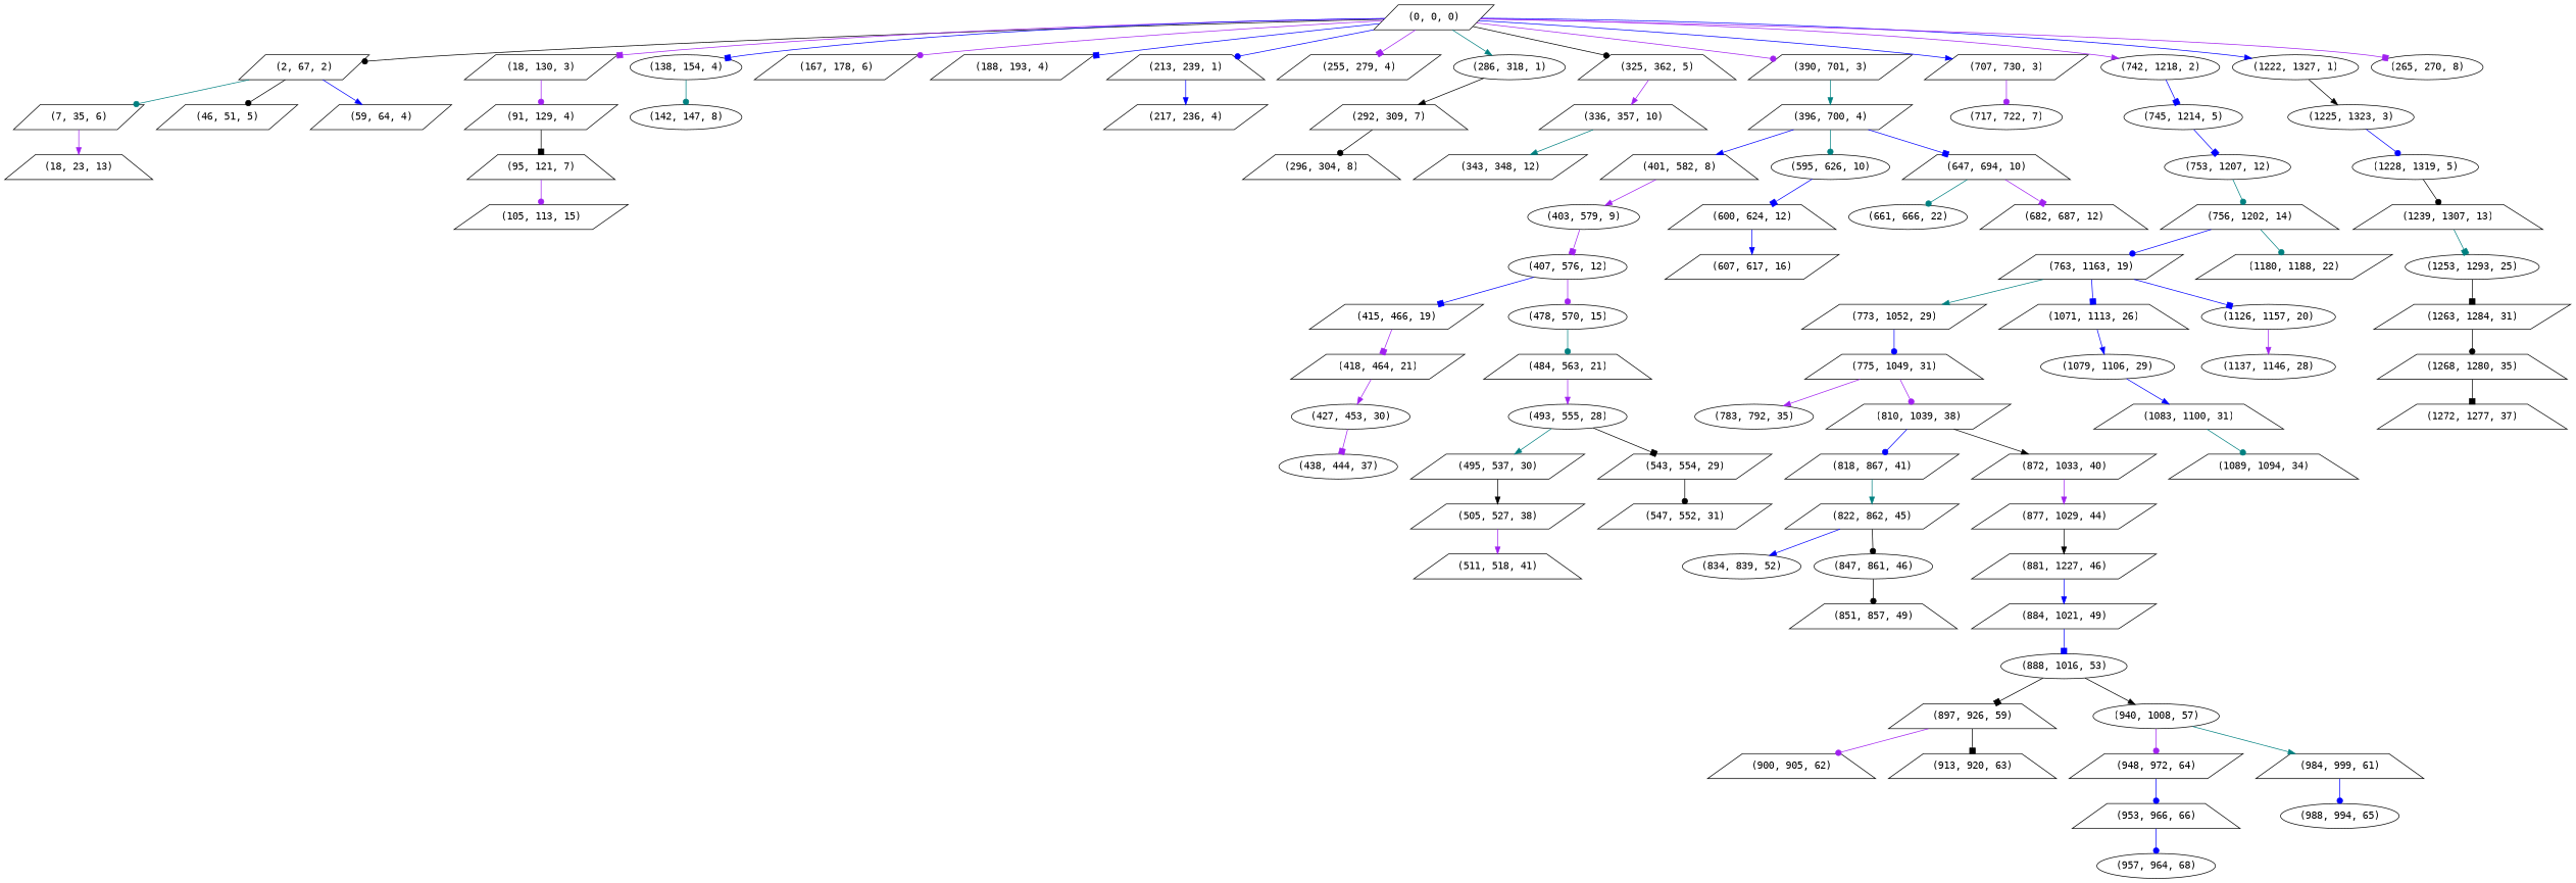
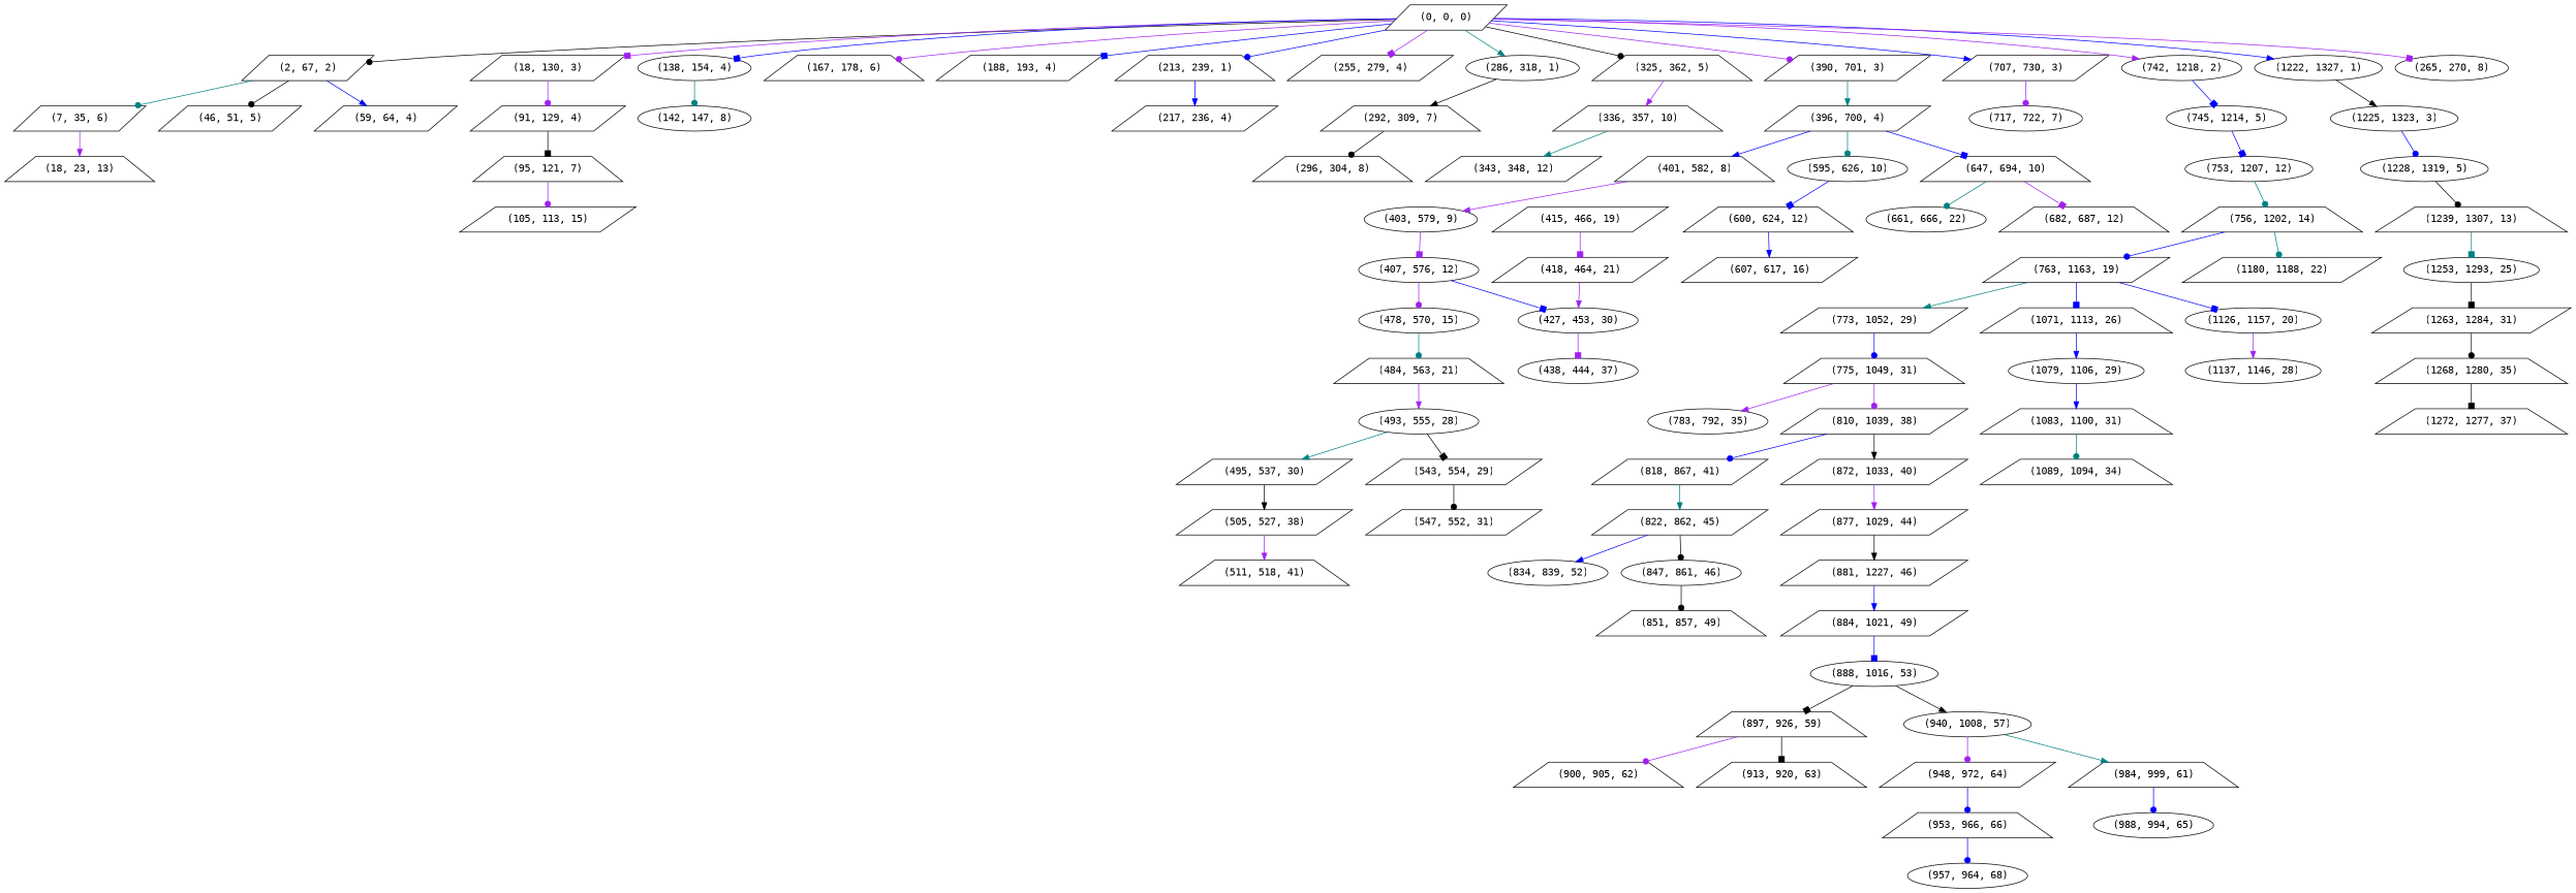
  digraph {
    fontname="DejaVu Sans Mono"
    node [fontname="DejaVu Sans Mono" shape=parallelogram]
    edge [arrowhead=dot color=blue fontname="DejaVu Sans Mono"]
    "(0, 0, 0)"
    "(2, 67, 2)"
    n3 [label="(18, 130, 3)"]
    "(138, 154, 4)" [shape=ellipse]
-   "(167, 178, 6)"
+   "(167, 178, 6)" [shape=trapezium]
    "(188, 193, 4)"
    "(213, 239, 1)" [shape=trapezium]
    "(255, 279, 4)"
    "(286, 318, 1)" [shape=ellipse]
    "(325, 362, 5)" [shape=trapezium]
    "(390, 701, 3)"
    "(707, 730, 3)"
    "(742, 1218, 2)" [shape=ellipse]
    "(1222, 1327, 1)" [shape=ellipse]
    "(265, 270, 8)" [shape=ellipse]
    "(7, 35, 6)"
    "(46, 51, 5)"
    "(59, 64, 4)"
    "(91, 129, 4)"
    "(142, 147, 8)" [shape=ellipse]
    "(217, 236, 4)"
    "(292, 309, 7)" [shape=trapezium]
    "(336, 357, 10)" [shape=trapezium]
    "(396, 700, 4)"
    "(717, 722, 7)" [shape=ellipse]
    "(745, 1214, 5)" [shape=ellipse]
    "(1225, 1323, 3)" [shape=ellipse]
    "(18, 23, 13)" [shape=trapezium]
    "(95, 121, 7)" [shape=trapezium]
    "(105, 113, 15)"
    "(296, 304, 8)" [shape=trapezium]
    "(343, 348, 12)"
    "(401, 582, 8)" [shape=trapezium]
    "(595, 626, 10)" [shape=ellipse]
    "(647, 694, 10)" [shape=trapezium]
    "(403, 579, 9)" [shape=ellipse]
    "(600, 624, 12)" [shape=trapezium]
    "(661, 666, 22)" [shape=ellipse]
    "(682, 687, 12)" [shape=trapezium]
    "(407, 576, 12)" [shape=ellipse]
    "(415, 466, 19)"
    "(478, 570, 15)" [shape=ellipse]
    "(418, 464, 21)"
    "(484, 563, 21)" [shape=trapezium]
    "(427, 453, 30)" [shape=ellipse]
    "(438, 444, 37)" [shape=ellipse]
    "(493, 555, 28)" [shape=ellipse]
    "(495, 537, 30)"
    "(543, 554, 29)"
    "(505, 527, 38)"
    "(547, 552, 31)"
    "(511, 518, 41)" [shape=trapezium]
    "(607, 617, 16)"
    "(753, 1207, 12)" [shape=ellipse]
    "(756, 1202, 14)" [shape=trapezium]
    "(763, 1163, 19)"
    "(1180, 1188, 22)"
    "(773, 1052, 29)"
    "(1071, 1113, 26)" [shape=trapezium]
    "(1126, 1157, 20)" [shape=ellipse]
    "(775, 1049, 31)" [shape=trapezium]
    "(1079, 1106, 29)" [shape=ellipse]
    "(1137, 1146, 28)" [shape=ellipse]
    "(783, 792, 35)" [shape=ellipse]
    "(810, 1039, 38)"
    "(818, 867, 41)"
    "(872, 1033, 40)"
    "(822, 862, 45)"
    "(877, 1029, 44)"
    "(834, 839, 52)" [shape=ellipse]
    "(847, 861, 46)" [shape=ellipse]
    "(851, 857, 49)" [shape=trapezium]
    n73 [label="(881, 1227, 46)"]
    "(884, 1021, 49)"
    "(888, 1016, 53)" [shape=ellipse]
    "(897, 926, 59)" [shape=trapezium]
    "(940, 1008, 57)" [shape=ellipse]
    "(900, 905, 62)" [shape=trapezium]
    "(913, 920, 63)" [shape=trapezium]
    "(948, 972, 64)"
    "(984, 999, 61)" [shape=trapezium]
    "(953, 966, 66)" [shape=trapezium]
    "(988, 994, 65)" [shape=ellipse]
    "(957, 964, 68)" [shape=ellipse]
    "(1083, 1100, 31)" [shape=trapezium]
    "(1089, 1094, 34)" [shape=trapezium]
    "(1228, 1319, 5)" [shape=ellipse]
    "(1239, 1307, 13)" [shape=trapezium]
    "(1253, 1293, 25)" [shape=ellipse]
    "(1263, 1284, 31)"
    "(1268, 1280, 35)" [shape=trapezium]
    "(1272, 1277, 37)" [shape=trapezium]
    "(0, 0, 0)" -> "(2, 67, 2)" [color=black]
    "(0, 0, 0)" -> n3 [arrowhead=box color=purple]
    "(0, 0, 0)" -> "(138, 154, 4)" [arrowhead=box]
    "(0, 0, 0)" -> "(167, 178, 6)" [color=purple]
    "(0, 0, 0)" -> "(188, 193, 4)" [arrowhead=box]
    "(0, 0, 0)" -> "(213, 239, 1)"
    "(0, 0, 0)" -> "(255, 279, 4)" [arrowhead=box color=purple]
    "(0, 0, 0)" -> "(286, 318, 1)" [arrowhead=normal color=teal]
    "(0, 0, 0)" -> "(325, 362, 5)" [color=black]
    "(0, 0, 0)" -> "(390, 701, 3)" [color=purple]
    "(0, 0, 0)" -> "(707, 730, 3)" [arrowhead=normal]
    "(0, 0, 0)" -> "(742, 1218, 2)" [arrowhead=normal color=purple]
    "(0, 0, 0)" -> "(1222, 1327, 1)" [arrowhead=normal]
    "(0, 0, 0)" -> "(265, 270, 8)" [arrowhead=box color=purple]
    "(2, 67, 2)" -> "(7, 35, 6)" [color=teal]
    "(2, 67, 2)" -> "(46, 51, 5)" [color=black]
    "(2, 67, 2)" -> "(59, 64, 4)" [arrowhead=normal]
    n3 -> "(91, 129, 4)" [color=purple]
    "(138, 154, 4)" -> "(142, 147, 8)" [color=teal]
    "(213, 239, 1)" -> "(217, 236, 4)" [arrowhead=normal]
    "(286, 318, 1)" -> "(292, 309, 7)" [arrowhead=normal color=black]
    "(325, 362, 5)" -> "(336, 357, 10)" [arrowhead=normal color=purple]
    "(390, 701, 3)" -> "(396, 700, 4)" [arrowhead=normal color=teal]
    "(707, 730, 3)" -> "(717, 722, 7)" [color=purple]
    "(742, 1218, 2)" -> "(745, 1214, 5)" [arrowhead=box]
    "(1222, 1327, 1)" -> "(1225, 1323, 3)" [arrowhead=normal color=black]
    "(7, 35, 6)" -> "(18, 23, 13)" [arrowhead=normal color=purple]
    "(91, 129, 4)" -> "(95, 121, 7)" [arrowhead=box color=black]
    "(292, 309, 7)" -> "(296, 304, 8)" [color=black]
    "(336, 357, 10)" -> "(343, 348, 12)" [arrowhead=normal color=teal]
    "(396, 700, 4)" -> "(401, 582, 8)" [arrowhead=normal]
    "(396, 700, 4)" -> "(595, 626, 10)" [color=teal]
    "(396, 700, 4)" -> "(647, 694, 10)" [arrowhead=box]
    "(745, 1214, 5)" -> "(753, 1207, 12)" [arrowhead=box]
    "(1225, 1323, 3)" -> "(1228, 1319, 5)"
    "(95, 121, 7)" -> "(105, 113, 15)" [color=purple]
    "(401, 582, 8)" -> "(403, 579, 9)" [arrowhead=normal color=purple]
    "(595, 626, 10)" -> "(600, 624, 12)" [arrowhead=box]
    "(647, 694, 10)" -> "(661, 666, 22)" [color=teal]
    "(647, 694, 10)" -> "(682, 687, 12)" [arrowhead=box color=purple]
    "(403, 579, 9)" -> "(407, 576, 12)" [arrowhead=box color=purple]
    "(600, 624, 12)" -> "(607, 617, 16)" [arrowhead=normal]
-   "(407, 576, 12)" -> "(415, 466, 19)" [arrowhead=box]
+   "(407, 576, 12)" -> "(427, 453, 30)" [arrowhead=box]
    "(407, 576, 12)" -> "(478, 570, 15)" [color=purple]
    "(415, 466, 19)" -> "(418, 464, 21)" [arrowhead=box color=purple]
    "(478, 570, 15)" -> "(484, 563, 21)" [color=teal]
    "(418, 464, 21)" -> "(427, 453, 30)" [arrowhead=normal color=purple]
    "(484, 563, 21)" -> "(493, 555, 28)" [arrowhead=normal color=purple]
    "(427, 453, 30)" -> "(438, 444, 37)" [arrowhead=box color=purple]
    "(493, 555, 28)" -> "(495, 537, 30)" [arrowhead=normal color=teal]
    "(493, 555, 28)" -> "(543, 554, 29)" [arrowhead=box color=black]
    "(495, 537, 30)" -> "(505, 527, 38)" [arrowhead=normal color=black]
    "(543, 554, 29)" -> "(547, 552, 31)" [color=black]
    "(505, 527, 38)" -> "(511, 518, 41)" [arrowhead=normal color=purple]
    "(753, 1207, 12)" -> "(756, 1202, 14)" [color=teal]
    "(756, 1202, 14)" -> "(763, 1163, 19)"
    "(756, 1202, 14)" -> "(1180, 1188, 22)" [color=teal]
    "(763, 1163, 19)" -> "(773, 1052, 29)" [arrowhead=normal color=teal]
    "(763, 1163, 19)" -> "(1071, 1113, 26)" [arrowhead=box]
    "(763, 1163, 19)" -> "(1126, 1157, 20)" [arrowhead=box]
    "(773, 1052, 29)" -> "(775, 1049, 31)"
    "(1071, 1113, 26)" -> "(1079, 1106, 29)" [arrowhead=normal]
    "(1126, 1157, 20)" -> "(1137, 1146, 28)" [arrowhead=normal color=purple]
    "(775, 1049, 31)" -> "(783, 792, 35)" [arrowhead=normal color=purple]
    "(775, 1049, 31)" -> "(810, 1039, 38)" [color=purple]
    "(1079, 1106, 29)" -> "(1083, 1100, 31)" [arrowhead=normal]
    "(810, 1039, 38)" -> "(818, 867, 41)"
    "(810, 1039, 38)" -> "(872, 1033, 40)" [arrowhead=normal color=black]
    "(818, 867, 41)" -> "(822, 862, 45)" [arrowhead=normal color=teal]
    "(872, 1033, 40)" -> "(877, 1029, 44)" [arrowhead=normal color=purple]
    "(822, 862, 45)" -> "(834, 839, 52)" [arrowhead=normal]
    "(822, 862, 45)" -> "(847, 861, 46)" [color=black]
    "(877, 1029, 44)" -> n73 [arrowhead=normal color=black]
    "(847, 861, 46)" -> "(851, 857, 49)" [color=black]
    n73 -> "(884, 1021, 49)" [arrowhead=normal]
    "(884, 1021, 49)" -> "(888, 1016, 53)" [arrowhead=box]
    "(888, 1016, 53)" -> "(897, 926, 59)" [arrowhead=box color=black]
    "(888, 1016, 53)" -> "(940, 1008, 57)" [arrowhead=normal color=black]
    "(897, 926, 59)" -> "(900, 905, 62)" [color=purple]
    "(897, 926, 59)" -> "(913, 920, 63)" [arrowhead=box color=black]
    "(940, 1008, 57)" -> "(948, 972, 64)" [color=purple]
    "(940, 1008, 57)" -> "(984, 999, 61)" [arrowhead=normal color=teal]
    "(948, 972, 64)" -> "(953, 966, 66)"
    "(984, 999, 61)" -> "(988, 994, 65)"
    "(953, 966, 66)" -> "(957, 964, 68)"
    "(1083, 1100, 31)" -> "(1089, 1094, 34)" [color=teal]
    "(1228, 1319, 5)" -> "(1239, 1307, 13)" [color=black]
    "(1239, 1307, 13)" -> "(1253, 1293, 25)" [arrowhead=box color=teal]
    "(1253, 1293, 25)" -> "(1263, 1284, 31)" [arrowhead=box color=black]
    "(1263, 1284, 31)" -> "(1268, 1280, 35)" [color=black]
    "(1268, 1280, 35)" -> "(1272, 1277, 37)" [arrowhead=box color=black]
  }
